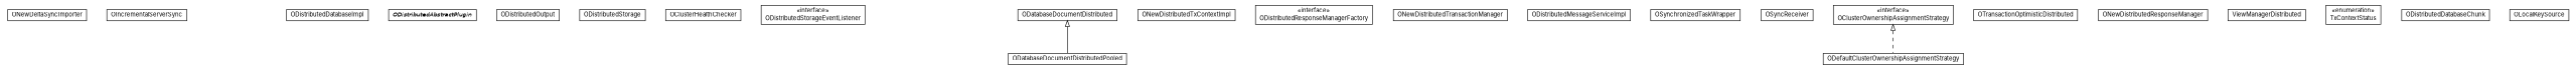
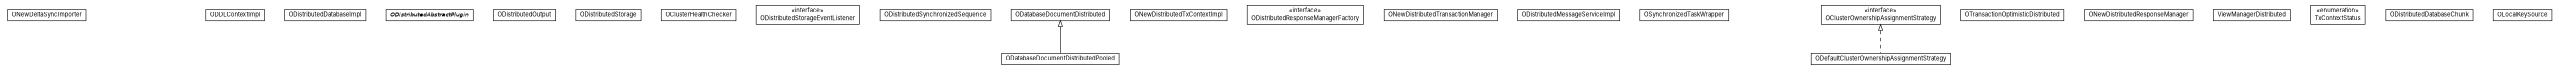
  digraph {
    fontname=Inter
    nodesep=0.25
    ranksep=0.5
    node [fontcolor=black fontname=Inter fontsize=10.0 shape=plaintext]
    edge [arrowtail=empty dir=back fontname=Inter fontsize=10 headport=p labelfontname=Helvetica labelfontsize=10 tailport=p]
    n1 [label=<<table title="com.orientechnologies.orient.server.distributed.impl.ONewDeltaSyncImporter" border="0" cellborder="1" cellspacing="0" cellpadding="2" port="p" href="./ONewDeltaSyncImporter.html"> 		<tr><td><table border="0" cellspacing="0" cellpadding="1"> <tr><td align="center" balign="center"> ONewDeltaSyncImporter </td></tr> 		</table></td></tr> 		</table>>]
-   n2 [label=<<table title="com.orientechnologies.orient.server.distributed.impl.OIncrementalServerSync" border="0" cellborder="1" cellspacing="0" cellpadding="2" port="p" href="./OIncrementalServerSync.html"> 		<tr><td><table border="0" cellspacing="0" cellpadding="1"> <tr><td align="center" balign="center"> OIncrementalServerSync </td></tr> 		</table></td></tr> 		</table>>]
+   n3 [label=<<table title="com.orientechnologies.orient.server.distributed.impl.ODDLContextImpl" border="0" cellborder="1" cellspacing="0" cellpadding="2" port="p" href="./ODDLContextImpl.html"> 		<tr><td><table border="0" cellspacing="0" cellpadding="1"> <tr><td align="center" balign="center"> ODDLContextImpl </td></tr> 		</table></td></tr> 		</table>>]
    n4 [label=<<table title="com.orientechnologies.orient.server.distributed.impl.ODistributedDatabaseImpl" border="0" cellborder="1" cellspacing="0" cellpadding="2" port="p" href="./ODistributedDatabaseImpl.html"> 		<tr><td><table border="0" cellspacing="0" cellpadding="1"> <tr><td align="center" balign="center"> ODistributedDatabaseImpl </td></tr> 		</table></td></tr> 		</table>>]
    n5 [label=<<table title="com.orientechnologies.orient.server.distributed.impl.ODistributedAbstractPlugin" border="0" cellborder="1" cellspacing="0" cellpadding="2" port="p" href="./ODistributedAbstractPlugin.html"> 		<tr><td><table border="0" cellspacing="0" cellpadding="1"> <tr><td align="center" balign="center"><font face="Helvetica-Oblique"> ODistributedAbstractPlugin </font></td></tr> 		</table></td></tr> 		</table>>]
    n6 [label=<<table title="com.orientechnologies.orient.server.distributed.impl.ODistributedOutput" border="0" cellborder="1" cellspacing="0" cellpadding="2" port="p" href="./ODistributedOutput.html"> 		<tr><td><table border="0" cellspacing="0" cellpadding="1"> <tr><td align="center" balign="center"> ODistributedOutput </td></tr> 		</table></td></tr> 		</table>>]
    n7 [label=<<table title="com.orientechnologies.orient.server.distributed.impl.ODistributedStorage" border="0" cellborder="1" cellspacing="0" cellpadding="2" port="p" href="./ODistributedStorage.html"> 		<tr><td><table border="0" cellspacing="0" cellpadding="1"> <tr><td align="center" balign="center"> ODistributedStorage </td></tr> 		</table></td></tr> 		</table>>]
    n8 [label=<<table title="com.orientechnologies.orient.server.distributed.impl.OClusterHealthChecker" border="0" cellborder="1" cellspacing="0" cellpadding="2" port="p" href="./OClusterHealthChecker.html"> 		<tr><td><table border="0" cellspacing="0" cellpadding="1"> <tr><td align="center" balign="center"> OClusterHealthChecker </td></tr> 		</table></td></tr> 		</table>>]
    n9 [label=<<table title="com.orientechnologies.orient.server.distributed.impl.ODistributedStorageEventListener" border="0" cellborder="1" cellspacing="0" cellpadding="2" port="p" href="./ODistributedStorageEventListener.html"> 		<tr><td><table border="0" cellspacing="0" cellpadding="1"> <tr><td align="center" balign="center"> &#171;interface&#187; </td></tr> <tr><td align="center" balign="center"> ODistributedStorageEventListener </td></tr> 		</table></td></tr> 		</table>>]
+   n10 [label=<<table title="com.orientechnologies.orient.server.distributed.impl.ODistributedSynchronizedSequence" border="0" cellborder="1" cellspacing="0" cellpadding="2" port="p" href="./ODistributedSynchronizedSequence.html"> 		<tr><td><table border="0" cellspacing="0" cellpadding="1"> <tr><td align="center" balign="center"> ODistributedSynchronizedSequence </td></tr> 		</table></td></tr> 		</table>>]
    n11 [label=<<table title="com.orientechnologies.orient.server.distributed.impl.ODatabaseDocumentDistributed" border="0" cellborder="1" cellspacing="0" cellpadding="2" port="p" href="./ODatabaseDocumentDistributed.html"> 		<tr><td><table border="0" cellspacing="0" cellpadding="1"> <tr><td align="center" balign="center"> ODatabaseDocumentDistributed </td></tr> 		</table></td></tr> 		</table>>]
    n12 [label=<<table title="com.orientechnologies.orient.server.distributed.impl.ODatabaseDocumentDistributedPooled" border="0" cellborder="1" cellspacing="0" cellpadding="2" port="p" href="./ODatabaseDocumentDistributedPooled.html"> 		<tr><td><table border="0" cellspacing="0" cellpadding="1"> <tr><td align="center" balign="center"> ODatabaseDocumentDistributedPooled </td></tr> 		</table></td></tr> 		</table>>]
    n13 [label=<<table title="com.orientechnologies.orient.server.distributed.impl.ONewDistributedTxContextImpl" border="0" cellborder="1" cellspacing="0" cellpadding="2" port="p" href="./ONewDistributedTxContextImpl.html"> 		<tr><td><table border="0" cellspacing="0" cellpadding="1"> <tr><td align="center" balign="center"> ONewDistributedTxContextImpl </td></tr> 		</table></td></tr> 		</table>>]
    n14 [label=<<table title="com.orientechnologies.orient.server.distributed.impl.ODistributedResponseManagerFactory" border="0" cellborder="1" cellspacing="0" cellpadding="2" port="p" href="./ODistributedResponseManagerFactory.html"> 		<tr><td><table border="0" cellspacing="0" cellpadding="1"> <tr><td align="center" balign="center"> &#171;interface&#187; </td></tr> <tr><td align="center" balign="center"> ODistributedResponseManagerFactory </td></tr> 		</table></td></tr> 		</table>>]
    n15 [label=<<table title="com.orientechnologies.orient.server.distributed.impl.ONewDistributedTransactionManager" border="0" cellborder="1" cellspacing="0" cellpadding="2" port="p" href="./ONewDistributedTransactionManager.html"> 		<tr><td><table border="0" cellspacing="0" cellpadding="1"> <tr><td align="center" balign="center"> ONewDistributedTransactionManager </td></tr> 		</table></td></tr> 		</table>>]
    n16 [label=<<table title="com.orientechnologies.orient.server.distributed.impl.ODistributedMessageServiceImpl" border="0" cellborder="1" cellspacing="0" cellpadding="2" port="p" href="./ODistributedMessageServiceImpl.html"> 		<tr><td><table border="0" cellspacing="0" cellpadding="1"> <tr><td align="center" balign="center"> ODistributedMessageServiceImpl </td></tr> 		</table></td></tr> 		</table>>]
    n17 [label=<<table title="com.orientechnologies.orient.server.distributed.impl.OSynchronizedTaskWrapper" border="0" cellborder="1" cellspacing="0" cellpadding="2" port="p" href="./OSynchronizedTaskWrapper.html"> 		<tr><td><table border="0" cellspacing="0" cellpadding="1"> <tr><td align="center" balign="center"> OSynchronizedTaskWrapper </td></tr> 		</table></td></tr> 		</table>>]
-   n18 [label=<<table title="com.orientechnologies.orient.server.distributed.impl.OSyncReceiver" border="0" cellborder="1" cellspacing="0" cellpadding="2" port="p" href="./OSyncReceiver.html"> 		<tr><td><table border="0" cellspacing="0" cellpadding="1"> <tr><td align="center" balign="center"> OSyncReceiver </td></tr> 		</table></td></tr> 		</table>>]
    n19 [label=<<table title="com.orientechnologies.orient.server.distributed.impl.ODefaultClusterOwnershipAssignmentStrategy" border="0" cellborder="1" cellspacing="0" cellpadding="2" port="p" href="./ODefaultClusterOwnershipAssignmentStrategy.html"> 		<tr><td><table border="0" cellspacing="0" cellpadding="1"> <tr><td align="center" balign="center"> ODefaultClusterOwnershipAssignmentStrategy </td></tr> 		</table></td></tr> 		</table>>]
    n20 [label=<<table title="com.orientechnologies.orient.server.distributed.impl.OTransactionOptimisticDistributed" border="0" cellborder="1" cellspacing="0" cellpadding="2" port="p" href="./OTransactionOptimisticDistributed.html"> 		<tr><td><table border="0" cellspacing="0" cellpadding="1"> <tr><td align="center" balign="center"> OTransactionOptimisticDistributed </td></tr> 		</table></td></tr> 		</table>>]
    n21 [label=<<table title="com.orientechnologies.orient.server.distributed.impl.ONewDistributedResponseManager" border="0" cellborder="1" cellspacing="0" cellpadding="2" port="p" href="./ONewDistributedResponseManager.html"> 		<tr><td><table border="0" cellspacing="0" cellpadding="1"> <tr><td align="center" balign="center"> ONewDistributedResponseManager </td></tr> 		</table></td></tr> 		</table>>]
    n22 [label=<<table title="com.orientechnologies.orient.server.distributed.impl.ViewManagerDistributed" border="0" cellborder="1" cellspacing="0" cellpadding="2" port="p" href="./ViewManagerDistributed.html"> 		<tr><td><table border="0" cellspacing="0" cellpadding="1"> <tr><td align="center" balign="center"> ViewManagerDistributed </td></tr> 		</table></td></tr> 		</table>>]
    n23 [label=<<table title="com.orientechnologies.orient.server.distributed.impl.TxContextStatus" border="0" cellborder="1" cellspacing="0" cellpadding="2" port="p" href="./TxContextStatus.html"> 		<tr><td><table border="0" cellspacing="0" cellpadding="1"> <tr><td align="center" balign="center"> &#171;enumeration&#187; </td></tr> <tr><td align="center" balign="center"> TxContextStatus </td></tr> 		</table></td></tr> 		</table>>]
    n24 [label=<<table title="com.orientechnologies.orient.server.distributed.impl.ODistributedDatabaseChunk" border="0" cellborder="1" cellspacing="0" cellpadding="2" port="p" href="./ODistributedDatabaseChunk.html"> 		<tr><td><table border="0" cellspacing="0" cellpadding="1"> <tr><td align="center" balign="center"> ODistributedDatabaseChunk </td></tr> 		</table></td></tr> 		</table>>]
    n25 [label=<<table title="com.orientechnologies.orient.server.distributed.impl.OLocalKeySource" border="0" cellborder="1" cellspacing="0" cellpadding="2" port="p" href="./OLocalKeySource.html"> 		<tr><td><table border="0" cellspacing="0" cellpadding="1"> <tr><td align="center" balign="center"> OLocalKeySource </td></tr> 		</table></td></tr> 		</table>>]
    n26 [label=<<table title="com.orientechnologies.orient.server.distributed.impl.OClusterOwnershipAssignmentStrategy" border="0" cellborder="1" cellspacing="0" cellpadding="2" port="p" href="./OClusterOwnershipAssignmentStrategy.html"> 		<tr><td><table border="0" cellspacing="0" cellpadding="1"> <tr><td align="center" balign="center"> &#171;interface&#187; </td></tr> <tr><td align="center" balign="center"> OClusterOwnershipAssignmentStrategy </td></tr> 		</table></td></tr> 		</table>>]
    n11 -> n12
    n26 -> n19 [style=dashed]
  }
